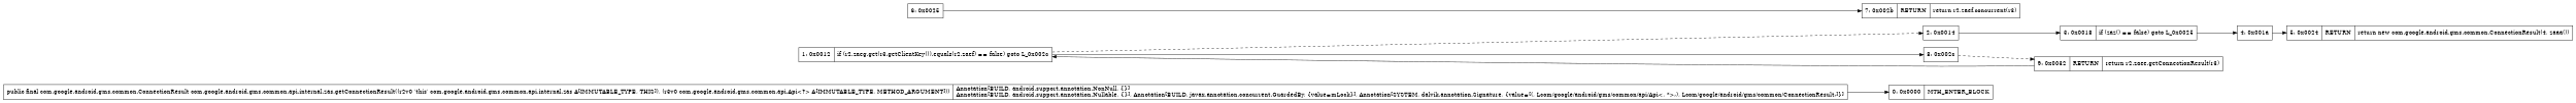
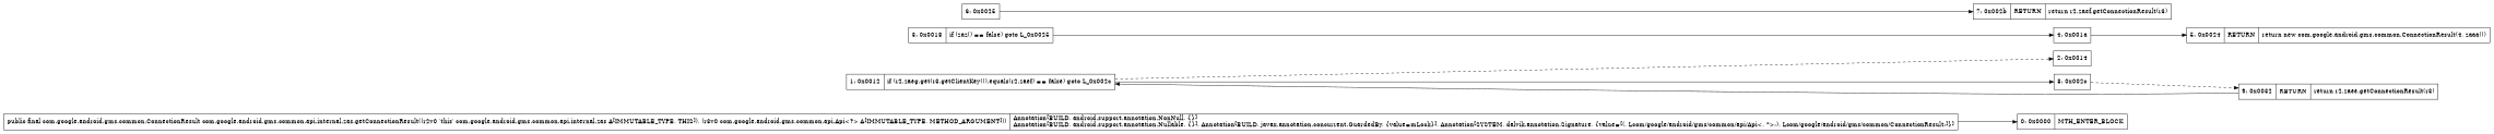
  digraph {
    rankdir=LR
    node [shape=record]
    n1 [label="{0\:\ 0x0000|MTH_ENTER_BLOCK\l}"]
    n2 [label="{1\:\ 0x0012|if (r2.zaeg.get(r3.getClientKey()).equals(r2.zaef) == false) goto L_0x002c\l}"]
    n3 [label="{2\:\ 0x0014}"]
    n4 [label="{8\:\ 0x002c}"]
    n5 [label="{3\:\ 0x0018|if (zaz() == false) goto L_0x0025\l}"]
    n6 [label="{9\:\ 0x0032|RETURN\l|return r2.zaee.getConnectionResult(r3)\l}"]
    n7 [label="{4\:\ 0x001a}"]
    n8 [label="{5\:\ 0x0024|RETURN\l|return new com.google.android.gms.common.ConnectionResult(4, zaaa())\l}"]
    n9 [label="{6\:\ 0x0025}"]
-   n10 [label="{7\:\ 0x002b|RETURN\l|return r2.zaef.concurrent(r3)\l}"]
+   n10 [label="{7\:\ 0x002b|RETURN\l|return r2.zaef.getConnectionResult(r3)\l}"]
    n11 [label="{public final com.google.android.gms.common.ConnectionResult com.google.android.gms.common.api.internal.zas.getConnectionResult((r2v0 'this' com.google.android.gms.common.api.internal.zas A[IMMUTABLE_TYPE, THIS]), (r3v0 com.google.android.gms.common.api.Api\<?\> A[IMMUTABLE_TYPE, METHOD_ARGUMENT]))  | Annotation[BUILD, android.support.annotation.NonNull, \{\}]\lAnnotation[BUILD, android.support.annotation.Nullable, \{\}], Annotation[BUILD, javax.annotation.concurrent.GuardedBy, \{value=mLock\}], Annotation[SYSTEM, dalvik.annotation.Signature, \{value=[(, Lcom\/google\/android\/gms\/common\/api\/Api\<, *\>;), Lcom\/google\/android\/gms\/common\/ConnectionResult;]\}]\l}"]
    n2 -> n3 [style=dashed]
    n2 -> n4
-   n3 -> n5
    n4 -> n6 [style=dashed]
    n5 -> n7 [style=solid]
    n6 -> n2
    n7 -> n8
    n9 -> n10
    n11 -> n1
  }
